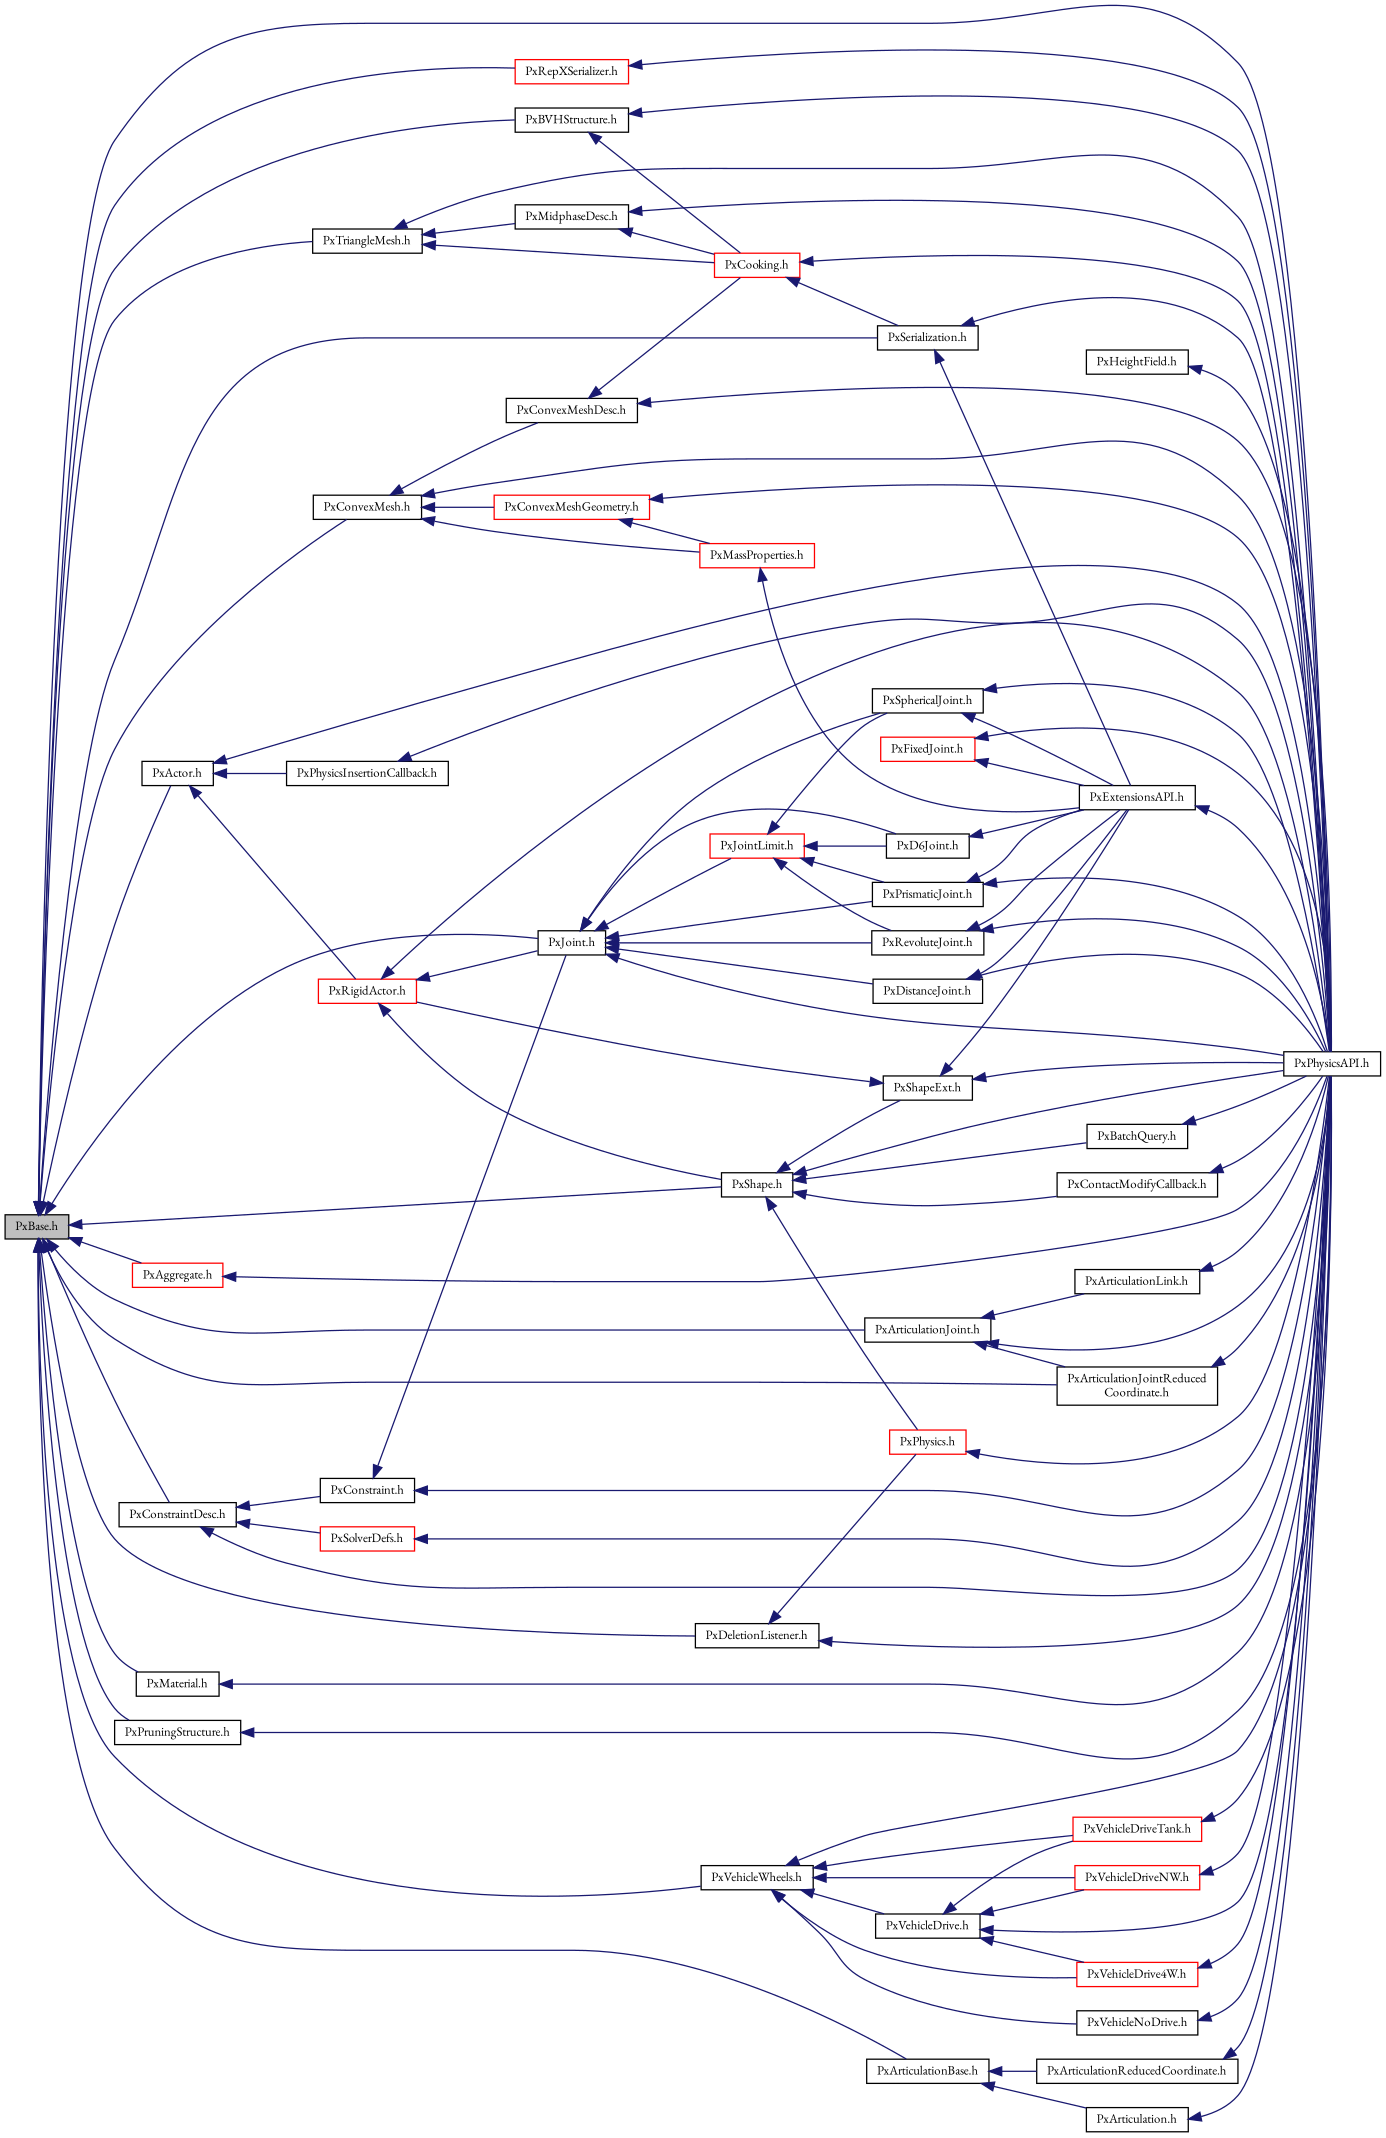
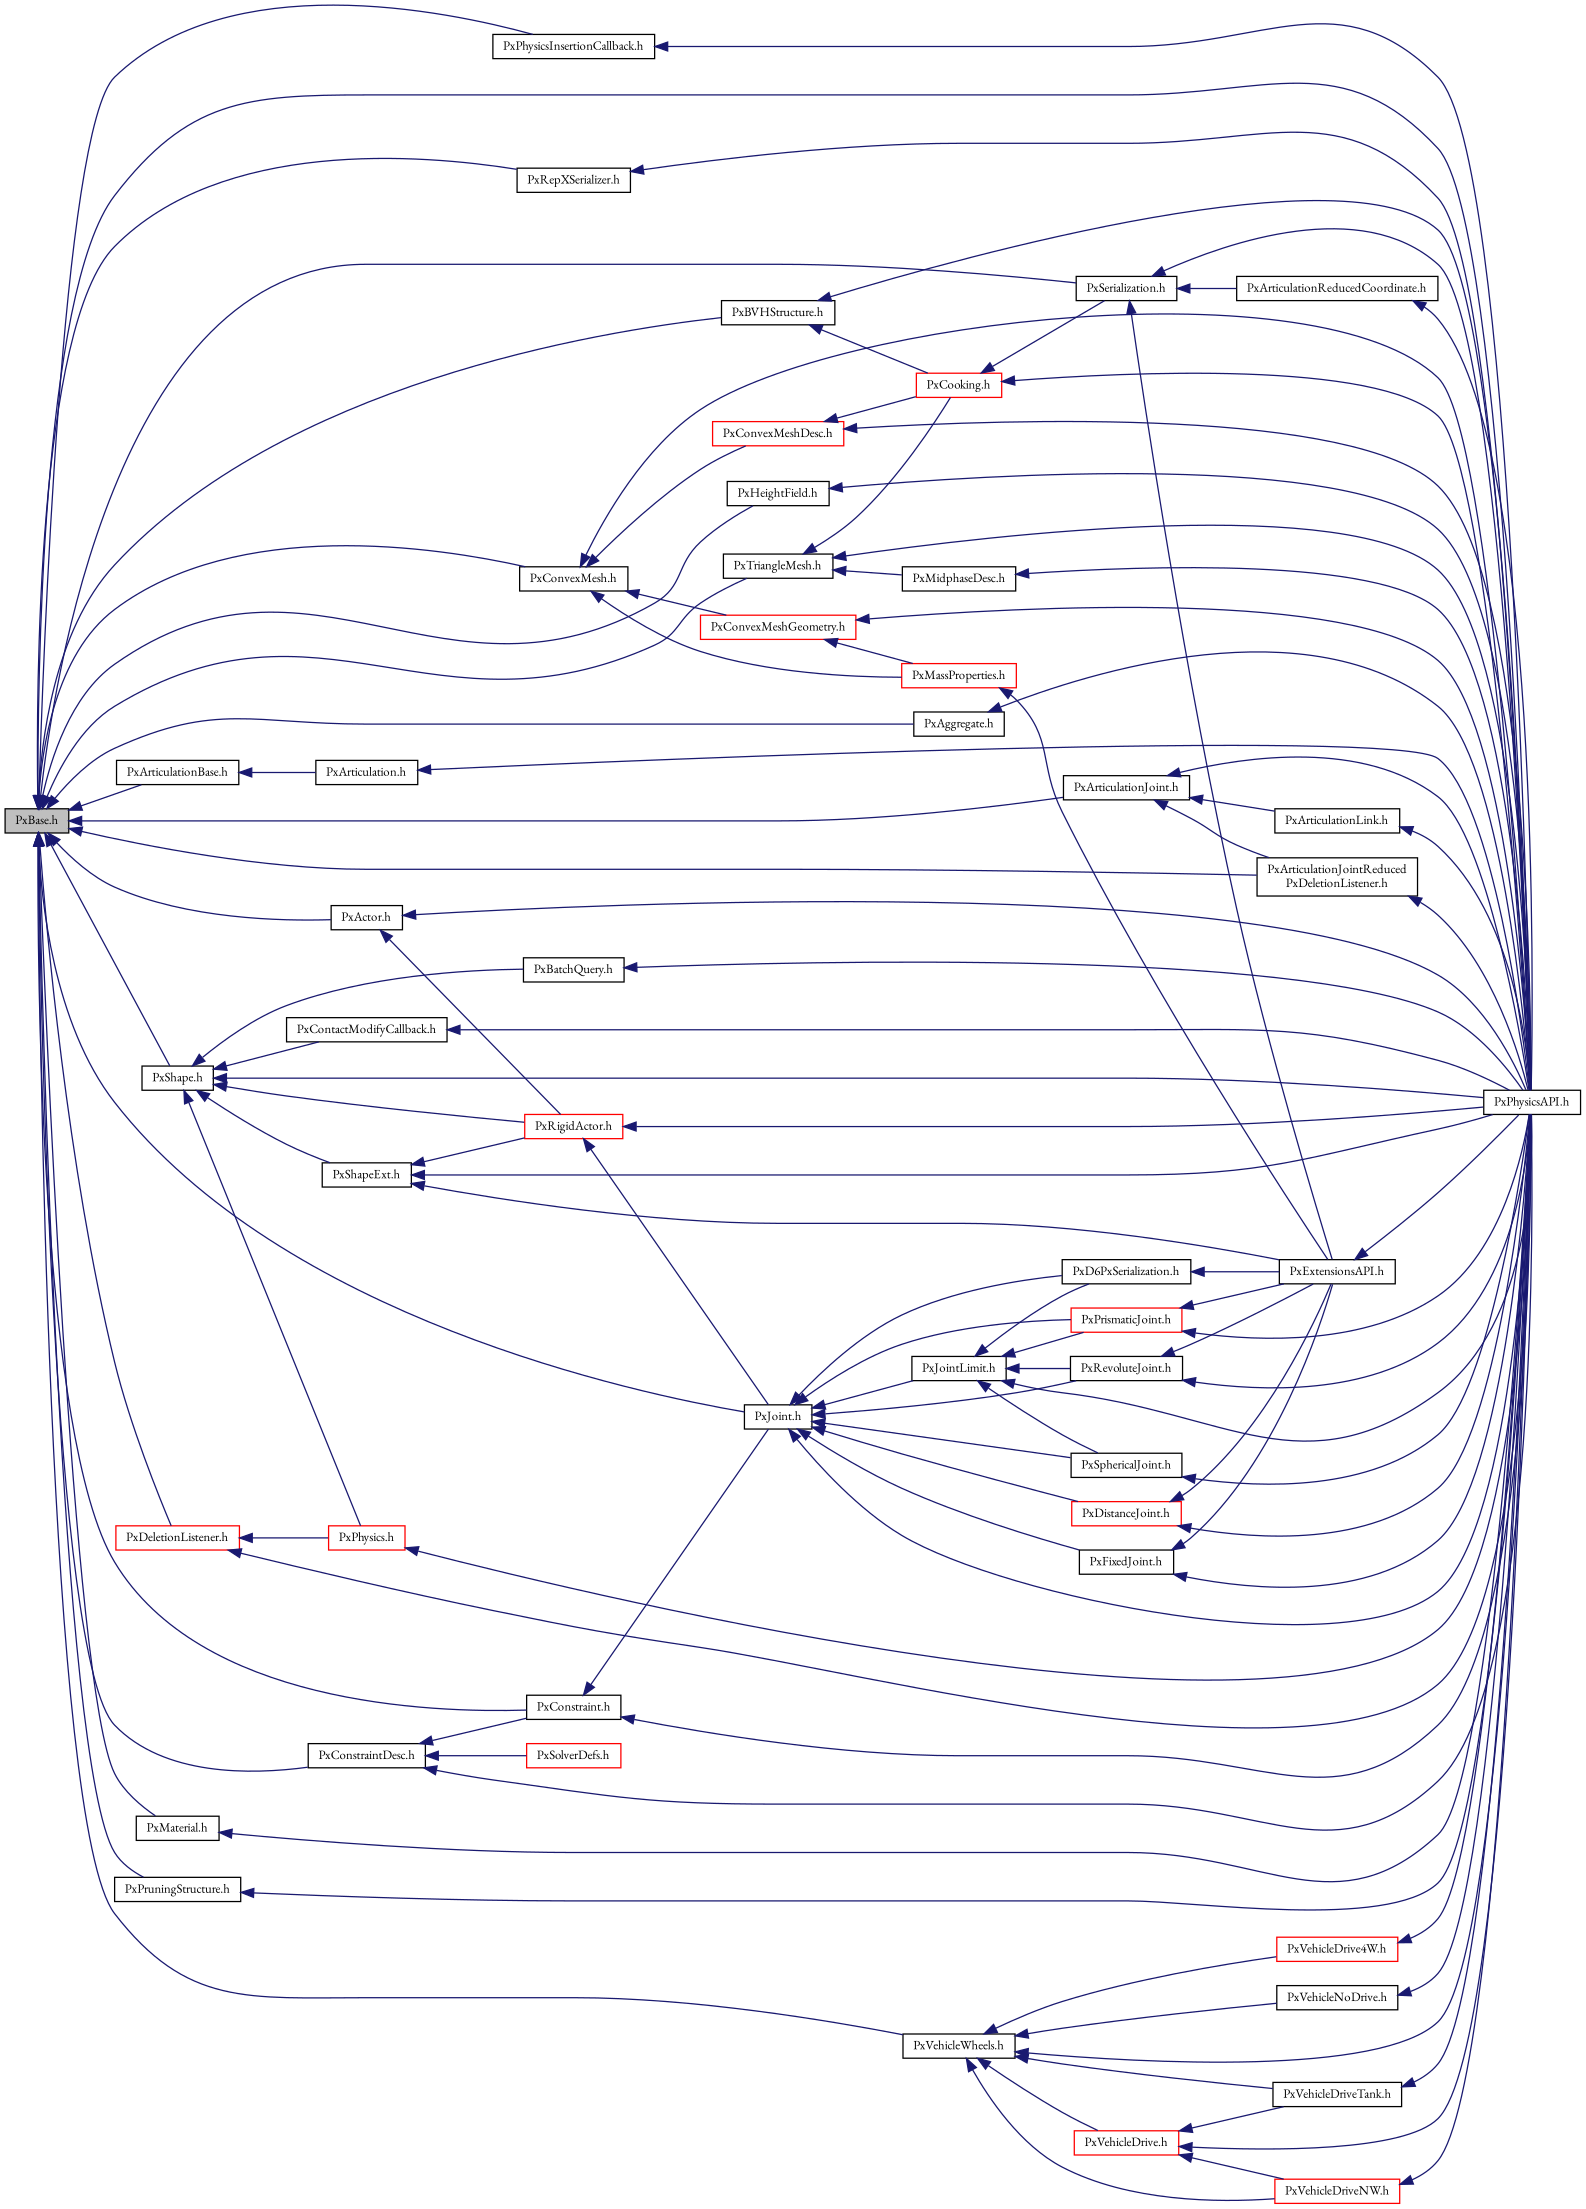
  digraph {
    fontname="EB Garamond"
    rankdir=LR
    node [color=black fillcolor=white fontname="EB Garamond" fontsize=10 shape=record style=filled]
    edge [color=midnightblue dir=back fontname="EB Garamond" fontsize=10 labelfontname=Helvetica labelfontsize=10 style=solid]
    n1 [fillcolor=grey75 fontcolor=black height=0.2 label="PxBase.h" width=0.4]
    n2 [height=0.2 label="PxPhysicsInsertionCallback.h" width=0.4]
    n3 [height=0.2 label="PxPhysicsAPI.h" width=0.4]
    n4 [height=0.2 label="PxJoint.h" width=0.4]
-   n5 [color=red height=0.2 label="PxRepXSerializer.h" width=0.4]
+   n5 [height=0.2 label="PxRepXSerializer.h" width=0.4]
    n6 [height=0.2 label="PxSerialization.h" width=0.4]
    n7 [height=0.2 label="PxBVHStructure.h" width=0.4]
    n8 [height=0.2 label="PxConvexMesh.h" width=0.4]
    n9 [height=0.2 label="PxHeightField.h" width=0.4]
    n10 [height=0.2 label="PxTriangleMesh.h" width=0.4]
    n11 [height=0.2 label="PxActor.h" width=0.4]
-   n12 [color=red height=0.2 label="PxAggregate.h" width=0.4]
+   n12 [height=0.2 label="PxAggregate.h" width=0.4]
    n13 [height=0.2 label="PxArticulationBase.h" width=0.4]
    n14 [height=0.2 label="PxArticulationJoint.h" width=0.4]
-   n15 [height=0.2 label="PxArticulationJointReduced\lCoordinate.h" width=0.4]
+   n15 [height=0.2 label="PxArticulationJointReduced\lPxDeletionListener.h" width=0.4]
    n16 [height=0.2 label="PxShape.h" width=0.4]
    n17 [height=0.2 label="PxConstraintDesc.h" width=0.4]
    n18 [height=0.2 label="PxConstraint.h" width=0.4]
-   n19 [height=0.2 label="PxDeletionListener.h" width=0.4]
+   n19 [color=red height=0.2 label="PxDeletionListener.h" width=0.4]
    n20 [height=0.2 label="PxMaterial.h" width=0.4]
    n21 [height=0.2 label="PxPruningStructure.h" width=0.4]
    n22 [height=0.2 label="PxVehicleWheels.h" width=0.4]
-   n23 [height=0.2 label="PxD6Joint.h" width=0.4]
-   n24 [height=0.2 label="PxDistanceJoint.h" width=0.4]
-   n25 [color=red height=0.2 label="PxFixedJoint.h" width=0.4]
-   n26 [color=red height=0.2 label="PxJointLimit.h" width=0.4]
-   n27 [height=0.2 label="PxPrismaticJoint.h" width=0.4]
+   n23 [height=0.2 label="PxD6PxSerialization.h" width=0.4]
+   n24 [color=red height=0.2 label="PxDistanceJoint.h" width=0.4]
+   n25 [height=0.2 label="PxFixedJoint.h" width=0.4]
+   n26 [height=0.2 label="PxJointLimit.h" width=0.4]
+   n27 [color=red height=0.2 label="PxPrismaticJoint.h" width=0.4]
    n28 [height=0.2 label="PxRevoluteJoint.h" width=0.4]
    n29 [height=0.2 label="PxSphericalJoint.h" width=0.4]
    n30 [height=0.2 label="PxExtensionsAPI.h" width=0.4]
    n31 [color=red height=0.2 label="PxCooking.h" width=0.4]
-   n32 [height=0.2 label="PxConvexMeshDesc.h" width=0.4]
+   n32 [color=red height=0.2 label="PxConvexMeshDesc.h" width=0.4]
    n33 [color=red height=0.2 label="PxMassProperties.h" width=0.4]
    n34 [color=red height=0.2 label="PxConvexMeshGeometry.h" width=0.4]
    n35 [height=0.2 label="PxMidphaseDesc.h" width=0.4]
    n36 [color=red height=0.2 label="PxRigidActor.h" width=0.4]
    n37 [height=0.2 label="PxArticulation.h" width=0.4]
    n38 [height=0.2 label="PxArticulationReducedCoordinate.h" width=0.4]
    n39 [height=0.2 label="PxArticulationLink.h" width=0.4]
    n40 [height=0.2 label="PxShapeExt.h" width=0.4]
    n41 [height=0.2 label="PxBatchQuery.h" width=0.4]
    n42 [height=0.2 label="PxContactModifyCallback.h" width=0.4]
    n43 [color=red height=0.2 label="PxPhysics.h" width=0.4]
    n44 [color=red height=0.2 label="PxSolverDefs.h" width=0.4]
-   n45 [height=0.2 label="PxVehicleDrive.h" width=0.4]
+   n45 [color=red height=0.2 label="PxVehicleDrive.h" width=0.4]
    n46 [color=red height=0.2 label="PxVehicleDrive4W.h" width=0.4]
-   n47 [color=red height=0.2 label="PxVehicleDriveTank.h" width=0.4]
+   n47 [height=0.2 label="PxVehicleDriveTank.h" width=0.4]
    n48 [color=red height=0.2 label="PxVehicleDriveNW.h" width=0.4]
    n49 [height=0.2 label="PxVehicleNoDrive.h" width=0.4]
-   n11 -> n2
+   n1 -> n2
    n1 -> n3
    n1 -> n4
    n1 -> n5
    n1 -> n6
    n1 -> n7
    n1 -> n8
+   n1 -> n9
    n1 -> n10
    n1 -> n11
    n1 -> n12
    n1 -> n13
    n1 -> n14
    n1 -> n15
    n1 -> n16
    n1 -> n17
+   n1 -> n18
    n1 -> n19
    n1 -> n20
    n1 -> n21
    n1 -> n22
    n2 -> n3
    n4 -> n3
    n4 -> n23
    n4 -> n24
+   n4 -> n25
    n4 -> n26
    n4 -> n27
    n4 -> n28
    n4 -> n29
    n5 -> n3
    n6 -> n3
    n6 -> n30
    n7 -> n3
    n7 -> n31
    n8 -> n3
    n8 -> n32
    n8 -> n33
    n8 -> n34
    n9 -> n3
    n10 -> n3
    n10 -> n31
    n10 -> n35
    n11 -> n3
    n11 -> n36
    n12 -> n3
    n13 -> n37
-   n13 -> n38
+   n6 -> n38
    n14 -> n3
    n14 -> n15
    n14 -> n39
    n15 -> n3
    n16 -> n3
-   n36 -> n16
+   n16 -> n36
    n16 -> n40
    n16 -> n41
    n16 -> n42
    n16 -> n43
    n17 -> n3
    n17 -> n18
    n17 -> n44
    n18 -> n3
    n18 -> n4
    n19 -> n3
    n19 -> n43
    n20 -> n3
    n21 -> n3
    n22 -> n3
    n22 -> n45
    n22 -> n46
    n22 -> n47
    n22 -> n48
    n22 -> n49
    n23 -> n30
    n24 -> n3
    n24 -> n30
    n25 -> n3
    n25 -> n30
-   n44 -> n3
+   n26 -> n3
    n26 -> n23
    n26 -> n27
    n26 -> n28
    n26 -> n29
    n27 -> n3
    n27 -> n30
    n28 -> n3
    n28 -> n30
    n29 -> n3
-   n29 -> n30
    n30 -> n3
    n31 -> n3
    n31 -> n6
    n32 -> n3
    n32 -> n31
    n33 -> n30
    n34 -> n3
    n34 -> n33
    n35 -> n3
-   n35 -> n31
    n36 -> n3
    n36 -> n4
    n37 -> n3
    n38 -> n3
    n39 -> n3
    n40 -> n3
    n40 -> n30
    n40 -> n36
    n41 -> n3
    n42 -> n3
    n43 -> n3
    n45 -> n3
-   n45 -> n46
    n45 -> n47
    n45 -> n48
    n46 -> n3
    n47 -> n3
    n48 -> n3
    n49 -> n3
  }
